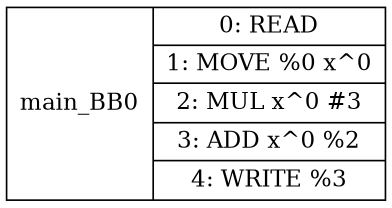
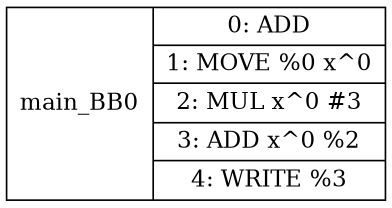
  digraph {
-   n1 [label="<b>main_BB0| {0: READ |1: MOVE %0 x^0|2: MUL x^0 #3|3: ADD x^0 %2|4: WRITE %3}" shape=record style=filled fillcolor=white]
+   n1 [label="<b>main_BB0| {0: ADD |1: MOVE %0 x^0|2: MUL x^0 #3|3: ADD x^0 %2|4: WRITE %3}" shape=record style=filled fillcolor=white]
  }
